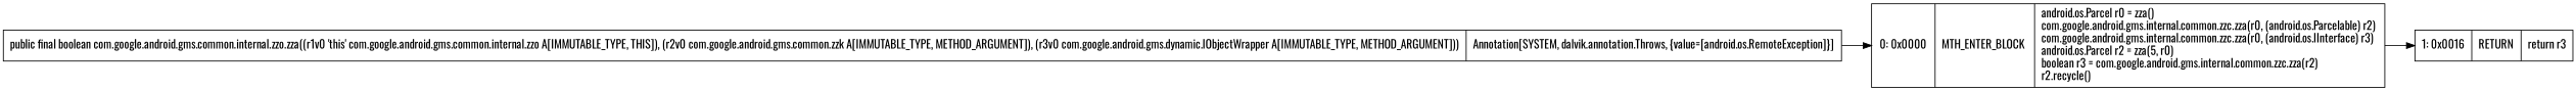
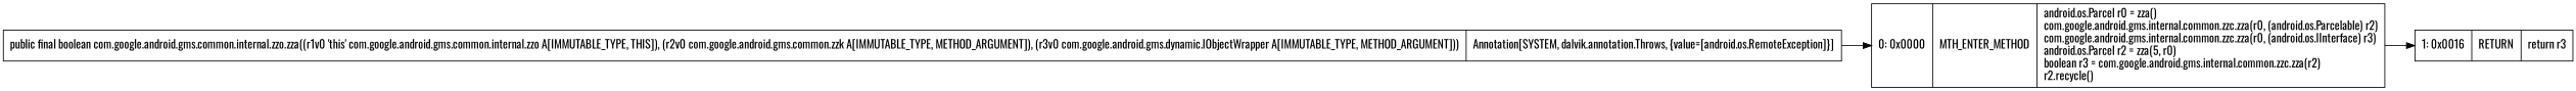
  digraph {
    rankdir=LR
    fontname=Oswald
    node [shape=record fontname=Oswald]
    edge [fontname=Oswald]
-   n1 [label="{0\:\ 0x0000|MTH_ENTER_BLOCK\l|android.os.Parcel r0 = zza()\lcom.google.android.gms.internal.common.zzc.zza(r0, (android.os.Parcelable) r2)\lcom.google.android.gms.internal.common.zzc.zza(r0, (android.os.IInterface) r3)\landroid.os.Parcel r2 = zza(5, r0)\lboolean r3 = com.google.android.gms.internal.common.zzc.zza(r2)\lr2.recycle()\l}"]
+   n1 [label="{0\:\ 0x0000|MTH_ENTER_METHOD\l|android.os.Parcel r0 = zza()\lcom.google.android.gms.internal.common.zzc.zza(r0, (android.os.Parcelable) r2)\lcom.google.android.gms.internal.common.zzc.zza(r0, (android.os.IInterface) r3)\landroid.os.Parcel r2 = zza(5, r0)\lboolean r3 = com.google.android.gms.internal.common.zzc.zza(r2)\lr2.recycle()\l}"]
    n2 [label="{1\:\ 0x0016|RETURN\l|return r3\l}"]
    n3 [label="{public final boolean com.google.android.gms.common.internal.zzo.zza((r1v0 'this' com.google.android.gms.common.internal.zzo A[IMMUTABLE_TYPE, THIS]), (r2v0 com.google.android.gms.common.zzk A[IMMUTABLE_TYPE, METHOD_ARGUMENT]), (r3v0 com.google.android.gms.dynamic.IObjectWrapper A[IMMUTABLE_TYPE, METHOD_ARGUMENT]))  | Annotation[SYSTEM, dalvik.annotation.Throws, \{value=[android.os.RemoteException]\}]\l}"]
    n1 -> n2
    n3 -> n1
  }
